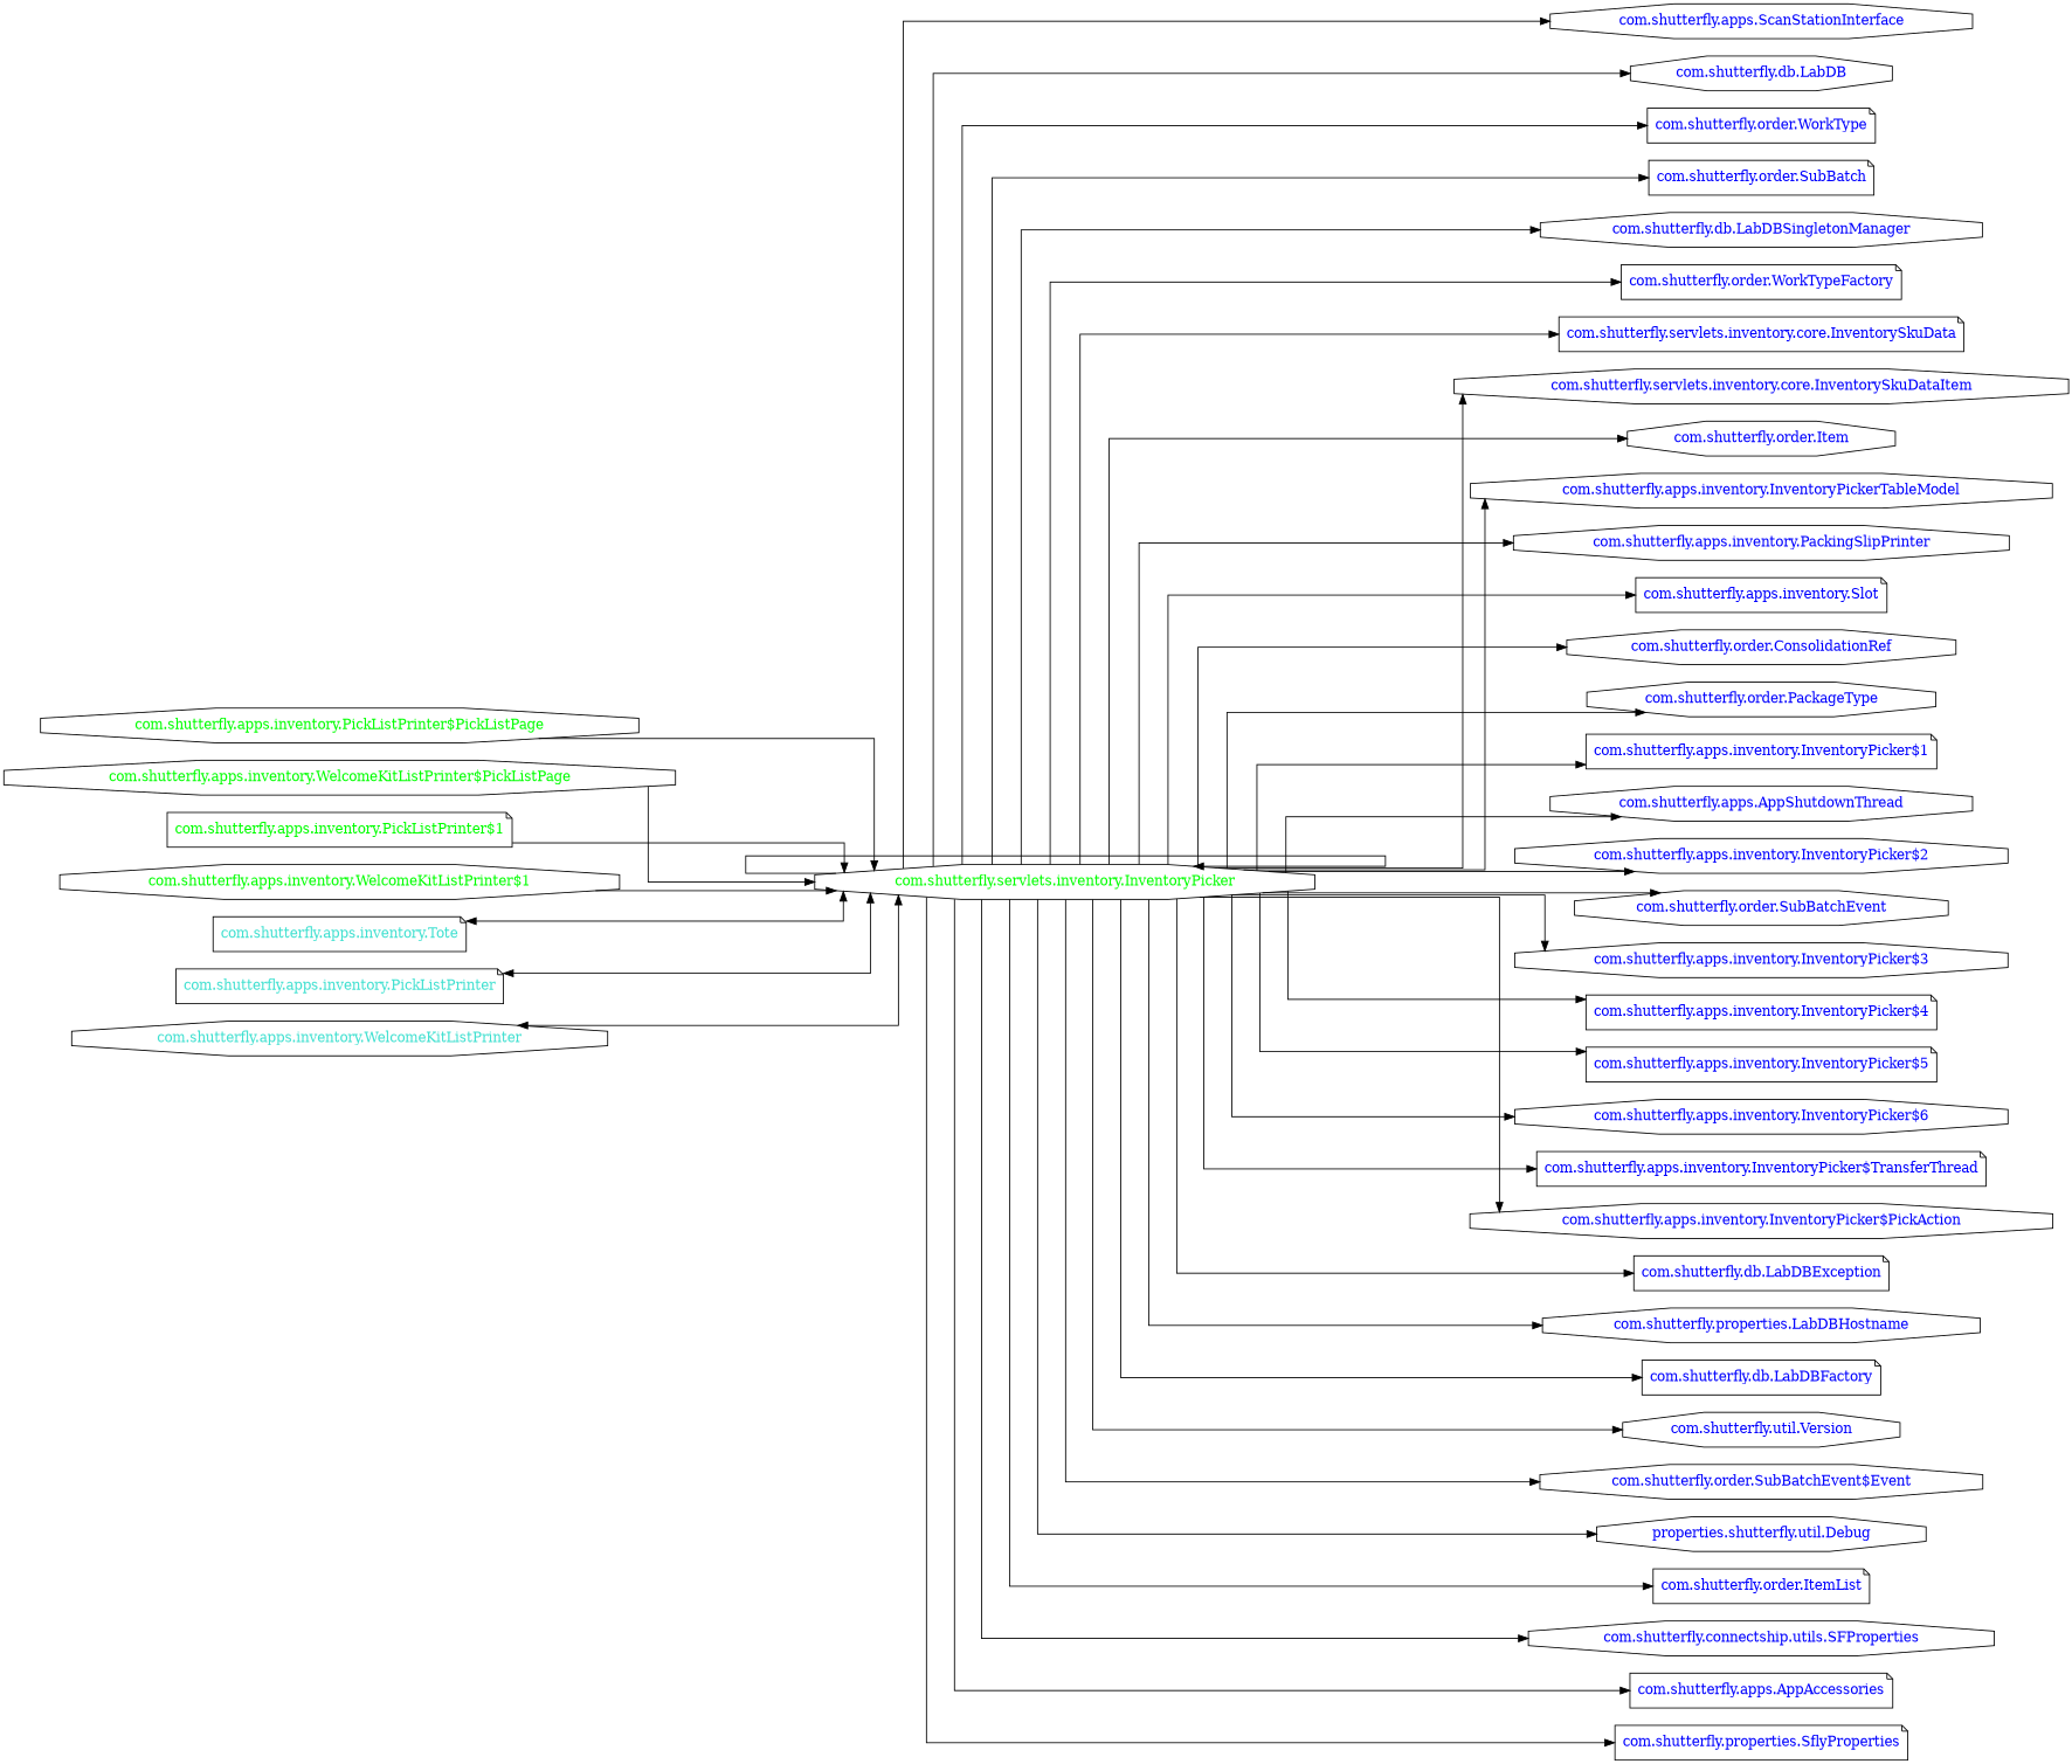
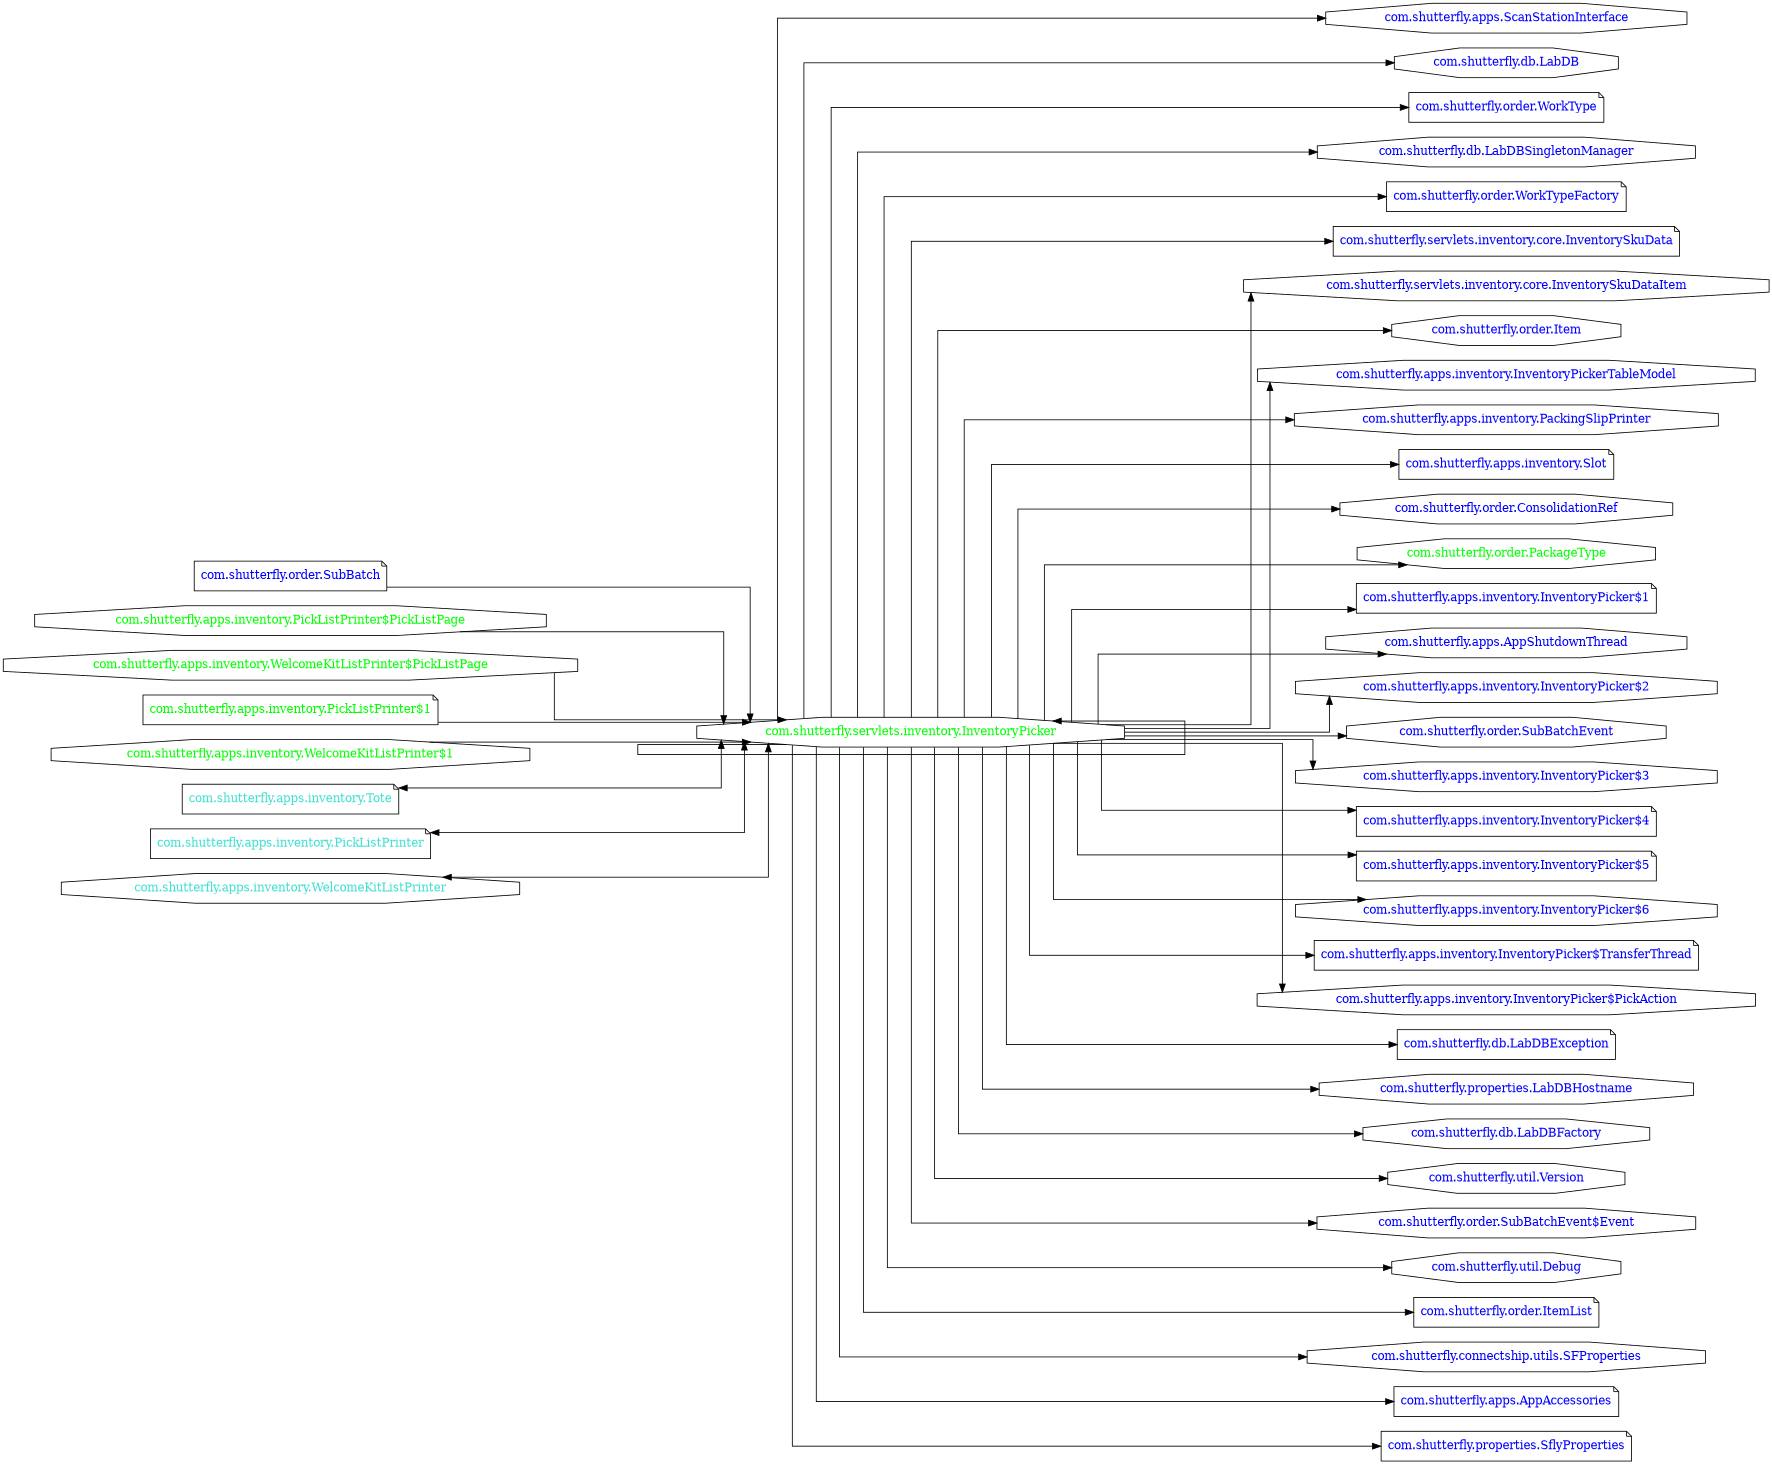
  digraph {
    concentrate=true
    rankdir=LR
    ranksep=2.0
    splines=ortho
    node [fontcolor=blue shape=octagon]
    n1 [fontcolor=green label="com.shutterfly.servlets.inventory.InventoryPicker"]
    "com.shutterfly.apps.ScanStationInterface"
    "com.shutterfly.db.LabDB"
    "com.shutterfly.order.WorkType" [shape=note]
    "com.shutterfly.order.SubBatch" [shape=note]
    "com.shutterfly.db.LabDBSingletonManager"
    "com.shutterfly.order.WorkTypeFactory" [shape=note]
    "com.shutterfly.servlets.inventory.core.InventorySkuData" [shape=note]
    "com.shutterfly.servlets.inventory.core.InventorySkuDataItem"
    "com.shutterfly.order.Item"
    "com.shutterfly.apps.inventory.InventoryPickerTableModel"
    "com.shutterfly.apps.inventory.PackingSlipPrinter"
    "com.shutterfly.apps.inventory.Slot" [shape=note]
    "com.shutterfly.order.ConsolidationRef"
-   "com.shutterfly.order.PackageType"
+   "com.shutterfly.order.PackageType" [fontcolor=green]
    "com.shutterfly.apps.inventory.InventoryPicker$1" [shape=note]
    "com.shutterfly.apps.AppShutdownThread"
    "com.shutterfly.apps.inventory.InventoryPicker$2"
    "com.shutterfly.order.SubBatchEvent"
    "com.shutterfly.apps.inventory.InventoryPicker$3"
    "com.shutterfly.apps.inventory.InventoryPicker$4" [shape=note]
    "com.shutterfly.apps.inventory.InventoryPicker$5" [shape=note]
    "com.shutterfly.apps.inventory.InventoryPicker$6"
    "com.shutterfly.apps.inventory.InventoryPicker$TransferThread" [shape=note]
    "com.shutterfly.apps.inventory.InventoryPicker$PickAction"
    "com.shutterfly.db.LabDBException" [shape=note]
    "com.shutterfly.properties.LabDBHostname"
-   "com.shutterfly.db.LabDBFactory" [shape=note]
+   "com.shutterfly.db.LabDBFactory"
    "com.shutterfly.util.Version"
    "com.shutterfly.order.SubBatchEvent$Event"
-   "com.shutterfly.util.Debug" [label="properties.shutterfly.util.Debug"]
+   "com.shutterfly.util.Debug"
    "com.shutterfly.order.ItemList" [shape=note]
    "com.shutterfly.connectship.utils.SFProperties"
    "com.shutterfly.apps.AppAccessories" [shape=note]
    "com.shutterfly.properties.SflyProperties" [shape=note]
    "com.shutterfly.apps.inventory.PickListPrinter$PickListPage" [fontcolor=green]
    "com.shutterfly.apps.inventory.WelcomeKitListPrinter$PickListPage" [fontcolor=green]
    "com.shutterfly.apps.inventory.PickListPrinter$1" [fontcolor=green shape=note]
    "com.shutterfly.apps.inventory.WelcomeKitListPrinter$1" [fontcolor=green]
    "com.shutterfly.apps.inventory.Tote" [fontcolor=turquoise shape=note]
    "com.shutterfly.apps.inventory.PickListPrinter" [fontcolor=turquoise shape=note]
    "com.shutterfly.apps.inventory.WelcomeKitListPrinter" [fontcolor=turquoise]
    n1 -> n1
    n1 -> "com.shutterfly.apps.ScanStationInterface"
    n1 -> "com.shutterfly.db.LabDB"
    n1 -> "com.shutterfly.order.WorkType"
-   n1 -> "com.shutterfly.order.SubBatch"
+   "com.shutterfly.order.SubBatch" -> n1
    n1 -> "com.shutterfly.db.LabDBSingletonManager"
    n1 -> "com.shutterfly.order.WorkTypeFactory"
    n1 -> "com.shutterfly.servlets.inventory.core.InventorySkuData"
    n1 -> "com.shutterfly.servlets.inventory.core.InventorySkuDataItem"
    n1 -> "com.shutterfly.order.Item"
    n1 -> "com.shutterfly.apps.inventory.InventoryPickerTableModel"
    n1 -> "com.shutterfly.apps.inventory.PackingSlipPrinter"
    n1 -> "com.shutterfly.apps.inventory.Slot"
    n1 -> "com.shutterfly.order.ConsolidationRef"
    n1 -> "com.shutterfly.order.PackageType"
    n1 -> "com.shutterfly.apps.inventory.InventoryPicker$1"
    n1 -> "com.shutterfly.apps.AppShutdownThread"
    n1 -> "com.shutterfly.apps.inventory.InventoryPicker$2"
    n1 -> "com.shutterfly.order.SubBatchEvent"
    n1 -> "com.shutterfly.apps.inventory.InventoryPicker$3"
    n1 -> "com.shutterfly.apps.inventory.InventoryPicker$4"
    n1 -> "com.shutterfly.apps.inventory.InventoryPicker$5"
    n1 -> "com.shutterfly.apps.inventory.InventoryPicker$6"
    n1 -> "com.shutterfly.apps.inventory.InventoryPicker$TransferThread"
    n1 -> "com.shutterfly.apps.inventory.InventoryPicker$PickAction"
    n1 -> "com.shutterfly.db.LabDBException"
    n1 -> "com.shutterfly.properties.LabDBHostname"
    n1 -> "com.shutterfly.db.LabDBFactory"
    n1 -> "com.shutterfly.util.Version"
    n1 -> "com.shutterfly.order.SubBatchEvent$Event"
    n1 -> "com.shutterfly.util.Debug"
    n1 -> "com.shutterfly.order.ItemList"
    n1 -> "com.shutterfly.connectship.utils.SFProperties"
    n1 -> "com.shutterfly.apps.AppAccessories"
    n1 -> "com.shutterfly.properties.SflyProperties"
    "com.shutterfly.apps.inventory.PickListPrinter$PickListPage" -> n1
    "com.shutterfly.apps.inventory.WelcomeKitListPrinter$PickListPage" -> n1
    "com.shutterfly.apps.inventory.PickListPrinter$1" -> n1
    "com.shutterfly.apps.inventory.WelcomeKitListPrinter$1" -> n1
    "com.shutterfly.apps.inventory.Tote" -> n1 [dir=both]
    "com.shutterfly.apps.inventory.PickListPrinter" -> n1 [dir=both]
    "com.shutterfly.apps.inventory.WelcomeKitListPrinter" -> n1 [dir=both]
  }
